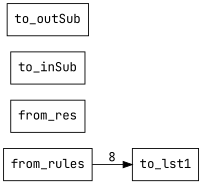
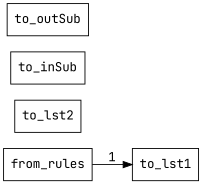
  digraph {
    rankdir=LR
    fontname="JetBrains Mono"
    node [fillcolor=white shape=box style=filled fontname="JetBrains Mono"]
    n1 [label=<from_rules>]
    n2 [label=<to_lst1>]
-   n3 [label=<from_res>]
+   n4 [label=<to_lst2>]
    n5 [label=<to_inSub>]
    n6 [label=<to_outSub>]
-   n1 -> n2 [label=8 fontname="JetBrains Mono"]
+   n1 -> n2 [label=1 fontname="JetBrains Mono"]
  }
